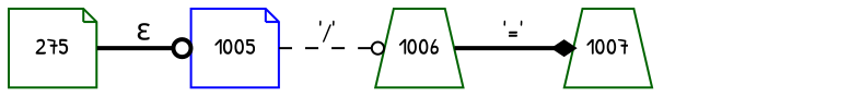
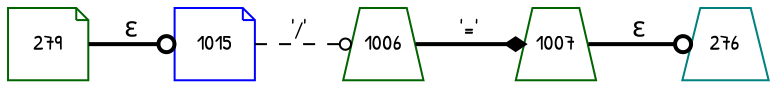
  digraph {
    fontname="Patrick Hand"
    rankdir=LR
    node [color=darkgreen fixedsize=true fontname="Patrick Hand" fontsize=11 shape=trapezium peripheries=1]
    edge [arrowhead=odot fontname="Patrick Hand" style=bold]
-   n2 [label=275 shape=note width=.55]
-   n3 [color=blue label=1005 shape=note width=.55]
+   n1 [color=teal label=276 width=.6 peripheries=""]
+   n2 [label=279 shape=note width=.55]
+   n3 [color=blue label=1015 shape=note width=.55]
    n4 [label=1006 width=.55]
    n5 [label=1007 width=.55]
    n2 -> n3 [label="&epsilon;"]
    n3 -> n4 [arrowsize=.7 fontsize=11 label="'/'" style=dashed]
    n4 -> n5 [arrowhead=diamond arrowsize=.7 fontsize=11 label="'='"]
+   n5 -> n1 [label="&epsilon;"]
  }
